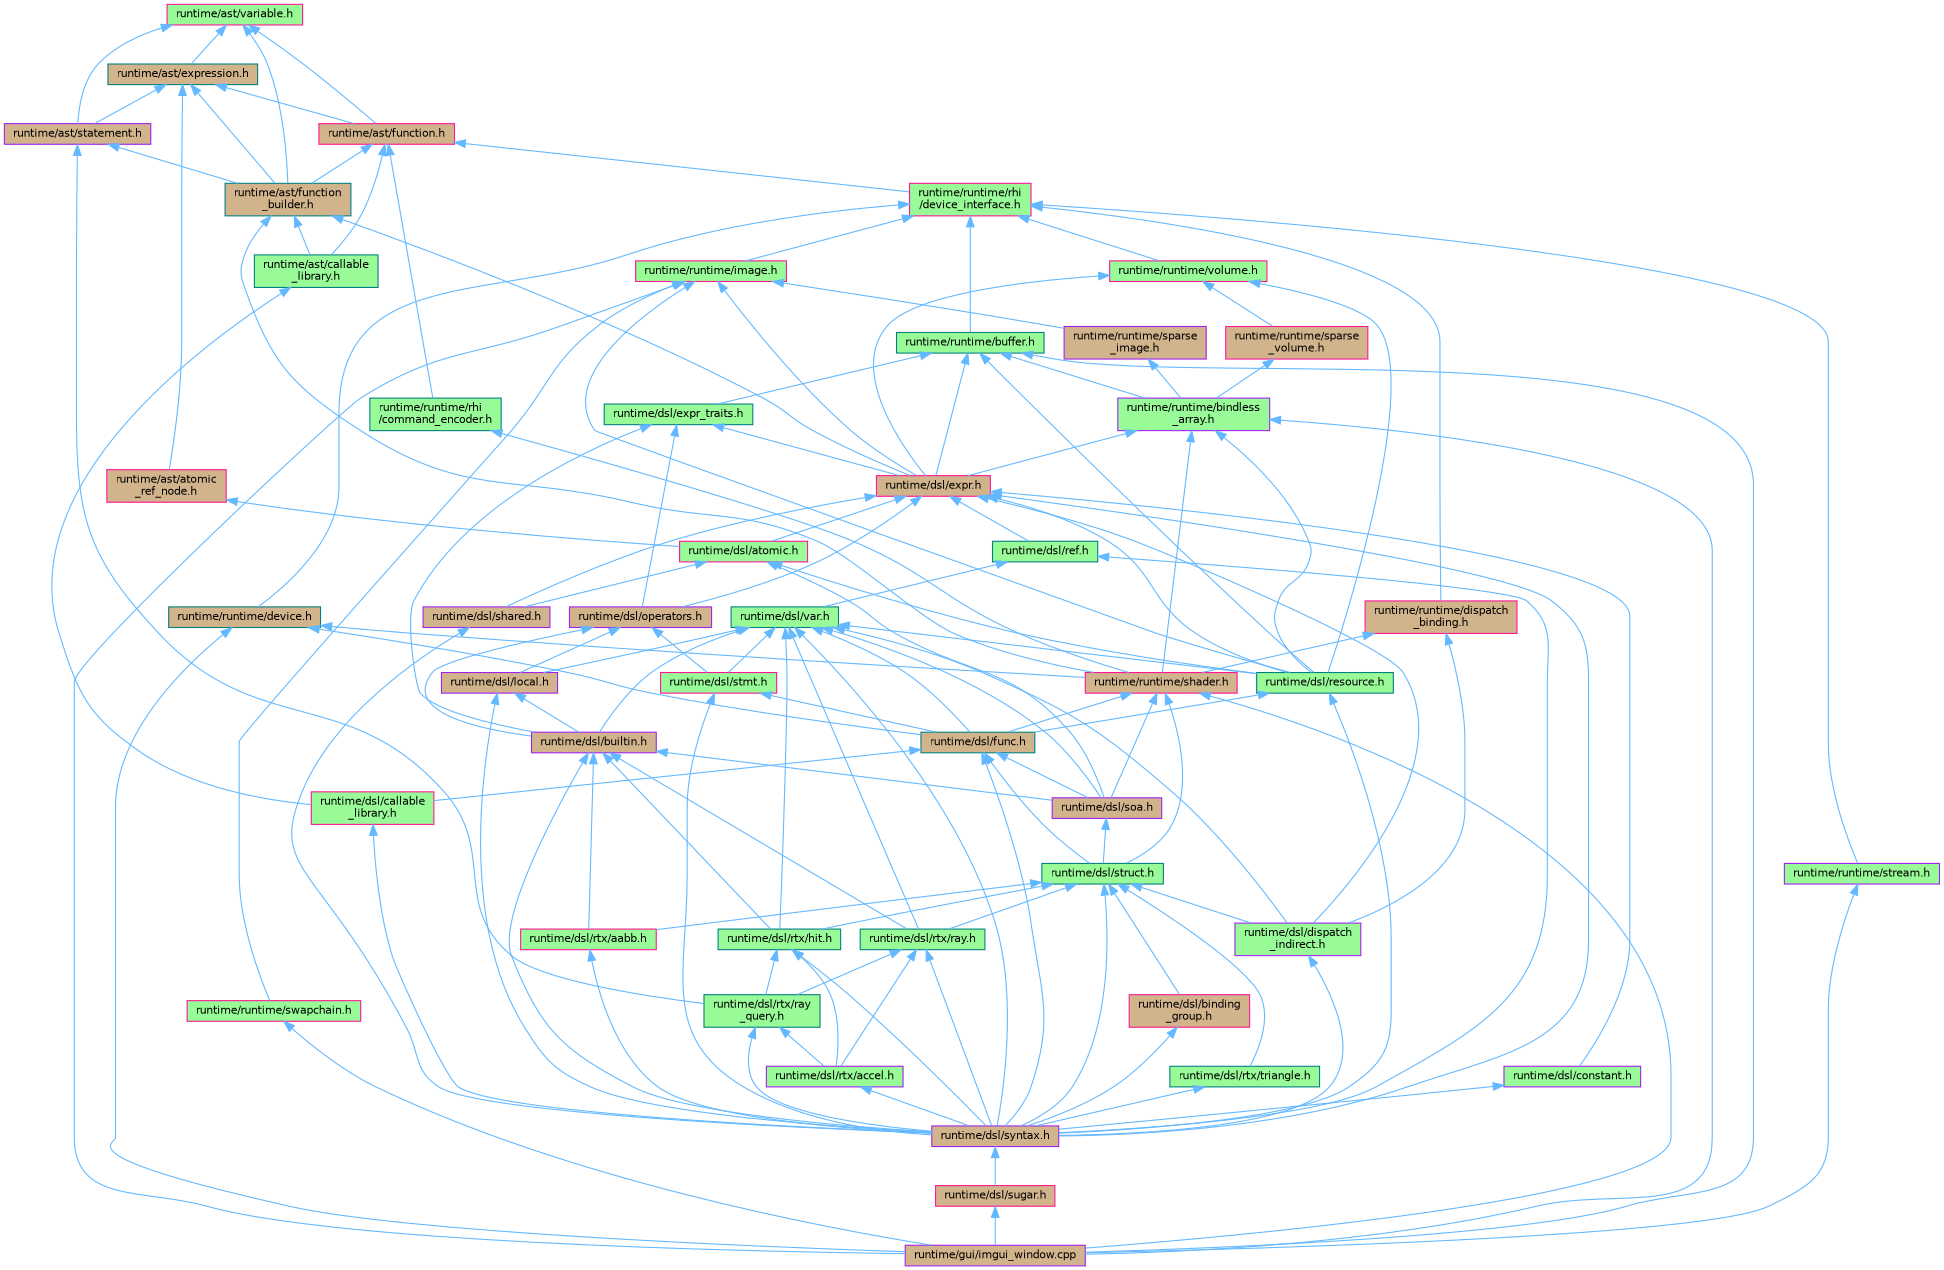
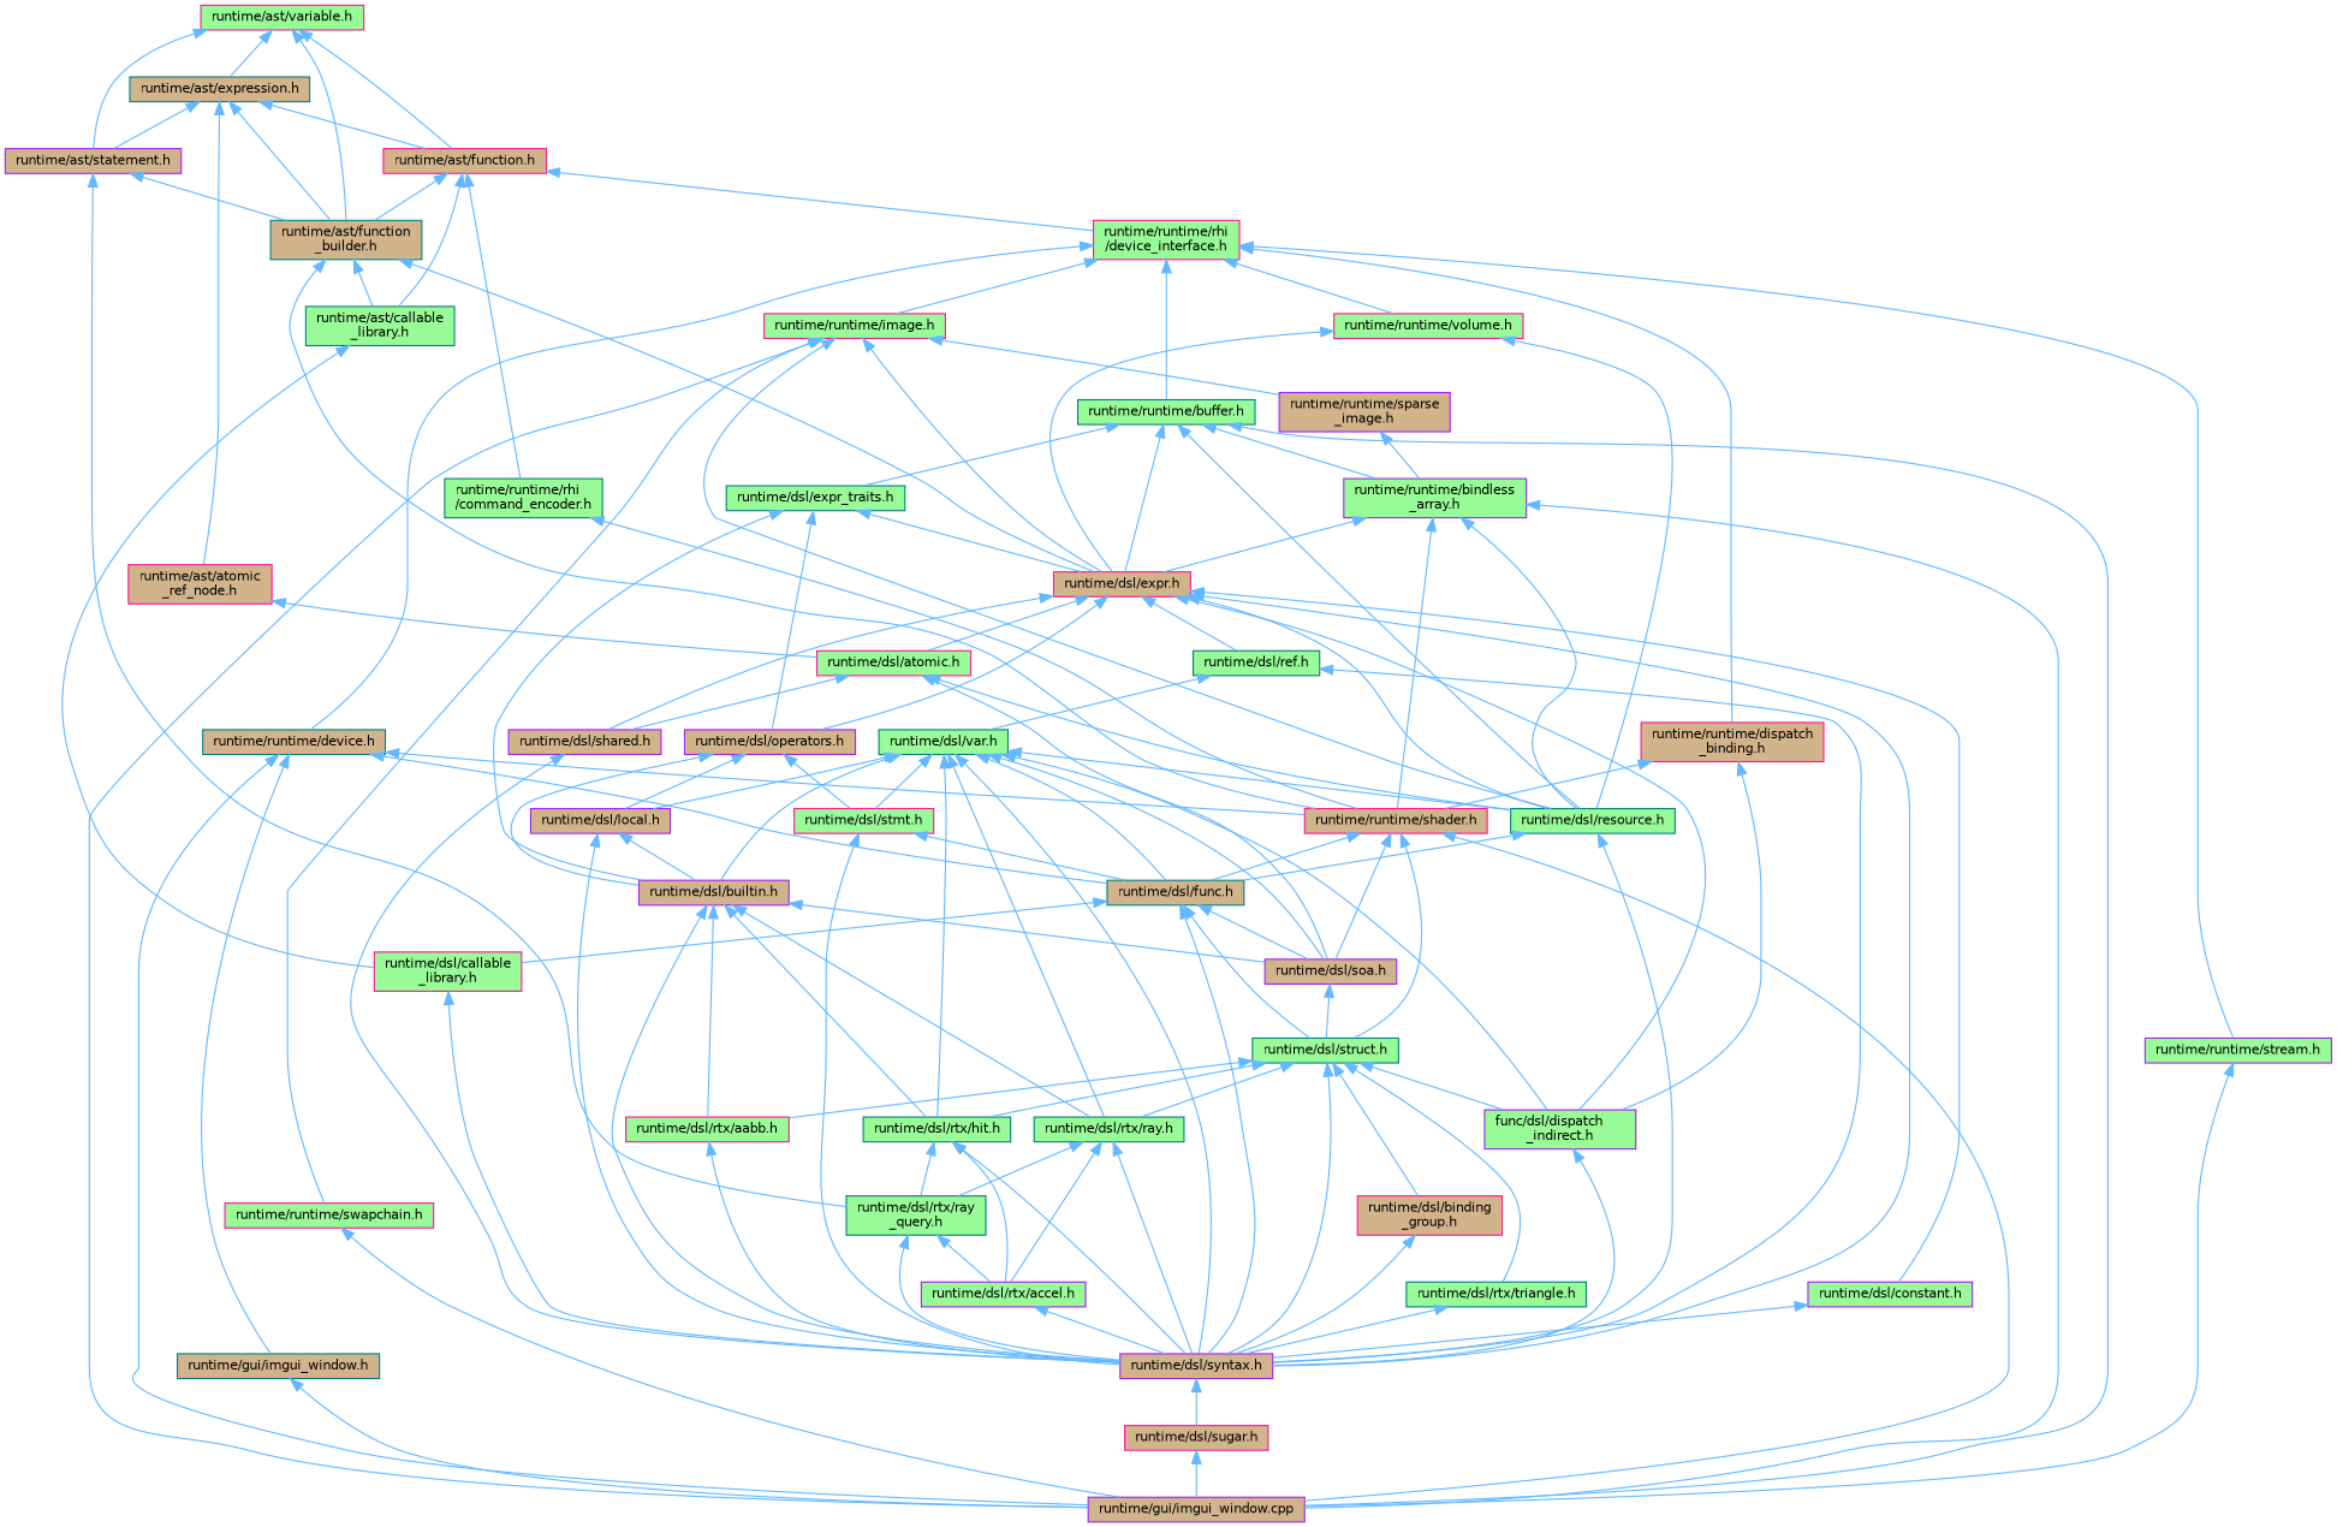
  digraph {
    node [color=deeppink fillcolor=palegreen fontname=Helvetica fontsize=10 shape=box style=filled]
    edge [color=steelblue1 dir=back fontname=Helvetica fontsize=10 labelfontname=Helvetica labelfontsize=10 style=solid]
    n1 [fontcolor=black height=0.2 label="runtime/ast/variable.h" width=0.4]
    n2 [color=teal fillcolor=tan height=0.2 label="runtime/ast/expression.h" width=0.4]
    n3 [fillcolor=tan height=0.2 label="runtime/ast/function.h" width=0.4]
    n4 [color=teal fillcolor=tan height=0.2 label="runtime/ast/function\l_builder.h" width=0.4]
    n5 [color=purple fillcolor=tan height=0.2 label="runtime/ast/statement.h" width=0.4]
    n6 [fillcolor=tan height=0.2 label="runtime/ast/atomic\l_ref_node.h" width=0.4]
    n7 [color=teal height=0.2 label="runtime/ast/callable\l_library.h" width=0.4]
    n8 [color=teal height=0.2 label="runtime/runtime/rhi\l/command_encoder.h" width=0.4]
    n9 [height=0.2 label="runtime/runtime/rhi\l/device_interface.h" width=0.4]
    n10 [fillcolor=tan height=0.2 label="runtime/dsl/expr.h" width=0.4]
    n11 [fillcolor=tan height=0.2 label="runtime/runtime/shader.h" width=0.4]
    n12 [color=teal height=0.2 label="runtime/dsl/rtx/ray\l_query.h" width=0.4]
    n13 [height=0.2 label="runtime/dsl/atomic.h" width=0.4]
    n14 [color=teal height=0.2 label="runtime/dsl/resource.h" width=0.4]
    n15 [color=purple fillcolor=tan height=0.2 label="runtime/dsl/soa.h" width=0.4]
    n16 [color=purple fillcolor=tan height=0.2 label="runtime/dsl/shared.h" width=0.4]
    n17 [color=teal fillcolor=tan height=0.2 label="runtime/dsl/func.h" width=0.4]
    n18 [color=purple fillcolor=tan height=0.2 label="runtime/dsl/syntax.h" width=0.4]
    n19 [color=teal height=0.2 label="runtime/dsl/struct.h" width=0.4]
    n20 [height=0.2 label="runtime/dsl/callable\l_library.h" width=0.4]
    n21 [fillcolor=tan height=0.2 label="runtime/dsl/sugar.h" width=0.4]
    n22 [fillcolor=tan height=0.2 label="runtime/dsl/binding\l_group.h" width=0.4]
-   n23 [color=purple height=0.2 label="runtime/dsl/dispatch\l_indirect.h" width=0.4]
+   n23 [color=purple height=0.2 label="func/dsl/dispatch\l_indirect.h" width=0.4]
    n24 [height=0.2 label="runtime/dsl/rtx/aabb.h" width=0.4]
    n25 [color=teal height=0.2 label="runtime/dsl/rtx/hit.h" width=0.4]
    n26 [color=teal height=0.2 label="runtime/dsl/rtx/ray.h" width=0.4]
    n27 [color=teal height=0.2 label="runtime/dsl/rtx/triangle.h" width=0.4]
    n28 [color=purple fillcolor=tan height=0.2 label="runtime/gui/imgui_window.cpp" width=0.4]
    n29 [color=purple height=0.2 label="runtime/dsl/rtx/accel.h" width=0.4]
    n30 [color=teal height=0.2 label="runtime/runtime/buffer.h" width=0.4]
    n31 [color=teal fillcolor=tan height=0.2 label="runtime/runtime/device.h" width=0.4]
    n32 [fillcolor=tan height=0.2 label="runtime/runtime/dispatch\l_binding.h" width=0.4]
    n33 [height=0.2 label="runtime/runtime/image.h" width=0.4]
    n34 [color=purple height=0.2 label="runtime/runtime/stream.h" width=0.4]
    n35 [height=0.2 label="runtime/runtime/volume.h" width=0.4]
    n36 [color=purple height=0.2 label="runtime/dsl/constant.h" width=0.4]
    n37 [color=purple fillcolor=tan height=0.2 label="runtime/dsl/operators.h" width=0.4]
    n38 [color=teal height=0.2 label="runtime/dsl/ref.h" width=0.4]
    n39 [color=purple fillcolor=tan height=0.2 label="runtime/dsl/builtin.h" width=0.4]
    n40 [color=purple fillcolor=tan height=0.2 label="runtime/dsl/local.h" width=0.4]
    n41 [height=0.2 label="runtime/dsl/stmt.h" width=0.4]
    n42 [color=teal height=0.2 label="runtime/dsl/var.h" width=0.4]
    n43 [color=teal height=0.2 label="runtime/dsl/expr_traits.h" width=0.4]
    n44 [color=purple height=0.2 label="runtime/runtime/bindless\l_array.h" width=0.4]
+   n45 [color=teal fillcolor=tan height=0.2 label="runtime/gui/imgui_window.h" width=0.4]
    n46 [color=purple fillcolor=tan height=0.2 label="runtime/runtime/sparse\l_image.h" width=0.4]
    n47 [height=0.2 label="runtime/runtime/swapchain.h" width=0.4]
-   n48 [fillcolor=tan height=0.2 label="runtime/runtime/sparse\l_volume.h" width=0.4]
    n1 -> n2
    n1 -> n3
    n1 -> n4
    n1 -> n5
    n2 -> n3
    n2 -> n4
    n2 -> n5
    n2 -> n6
    n3 -> n4
    n3 -> n7
    n3 -> n8
    n3 -> n9
    n4 -> n7
    n4 -> n10
    n4 -> n11
    n5 -> n4
    n5 -> n12
    n6 -> n13
    n7 -> n20
    n8 -> n11
    n9 -> n30
    n9 -> n31
    n9 -> n32
    n9 -> n33
    n9 -> n34
    n9 -> n35
    n10 -> n13
    n10 -> n14
    n10 -> n16
    n10 -> n18
    n10 -> n23
    n10 -> n36
    n10 -> n37
    n10 -> n38
    n11 -> n15
    n11 -> n17
    n11 -> n19
    n11 -> n28
    n12 -> n18
    n12 -> n29
    n13 -> n14
    n13 -> n15
    n13 -> n16
    n14 -> n17
    n14 -> n18
    n15 -> n19
    n16 -> n18
    n17 -> n15
    n17 -> n18
    n17 -> n19
    n17 -> n20
    n18 -> n21
    n19 -> n18
    n19 -> n22
    n19 -> n23
    n19 -> n24
    n19 -> n25
    n19 -> n26
    n19 -> n27
    n20 -> n18
    n21 -> n28
    n22 -> n18
    n23 -> n18
    n24 -> n18
    n25 -> n12
    n25 -> n18
    n25 -> n29
    n26 -> n12
    n26 -> n18
    n26 -> n29
    n27 -> n18
    n29 -> n18
    n30 -> n10
    n30 -> n14
    n30 -> n28
    n30 -> n43
    n30 -> n44
    n31 -> n11
    n31 -> n17
    n31 -> n28
+   n31 -> n45
    n32 -> n11
    n32 -> n23
    n33 -> n10
    n33 -> n14
    n33 -> n28
    n33 -> n46
    n33 -> n47
    n34 -> n28
    n35 -> n10
    n35 -> n14
-   n35 -> n48
    n36 -> n18
    n37 -> n39
    n37 -> n40
    n37 -> n41
    n38 -> n18
    n38 -> n42
    n39 -> n15
    n39 -> n18
    n39 -> n24
    n39 -> n25
    n39 -> n26
    n40 -> n18
    n40 -> n39
    n41 -> n17
    n41 -> n18
    n42 -> n14
    n42 -> n15
    n42 -> n17
    n42 -> n18
    n42 -> n23
    n42 -> n25
    n42 -> n26
    n42 -> n39
    n42 -> n40
    n42 -> n41
    n43 -> n10
    n43 -> n37
    n43 -> n39
    n44 -> n10
    n44 -> n11
    n44 -> n14
    n44 -> n28
+   n45 -> n28
    n46 -> n44
    n47 -> n28
-   n48 -> n44
  }
